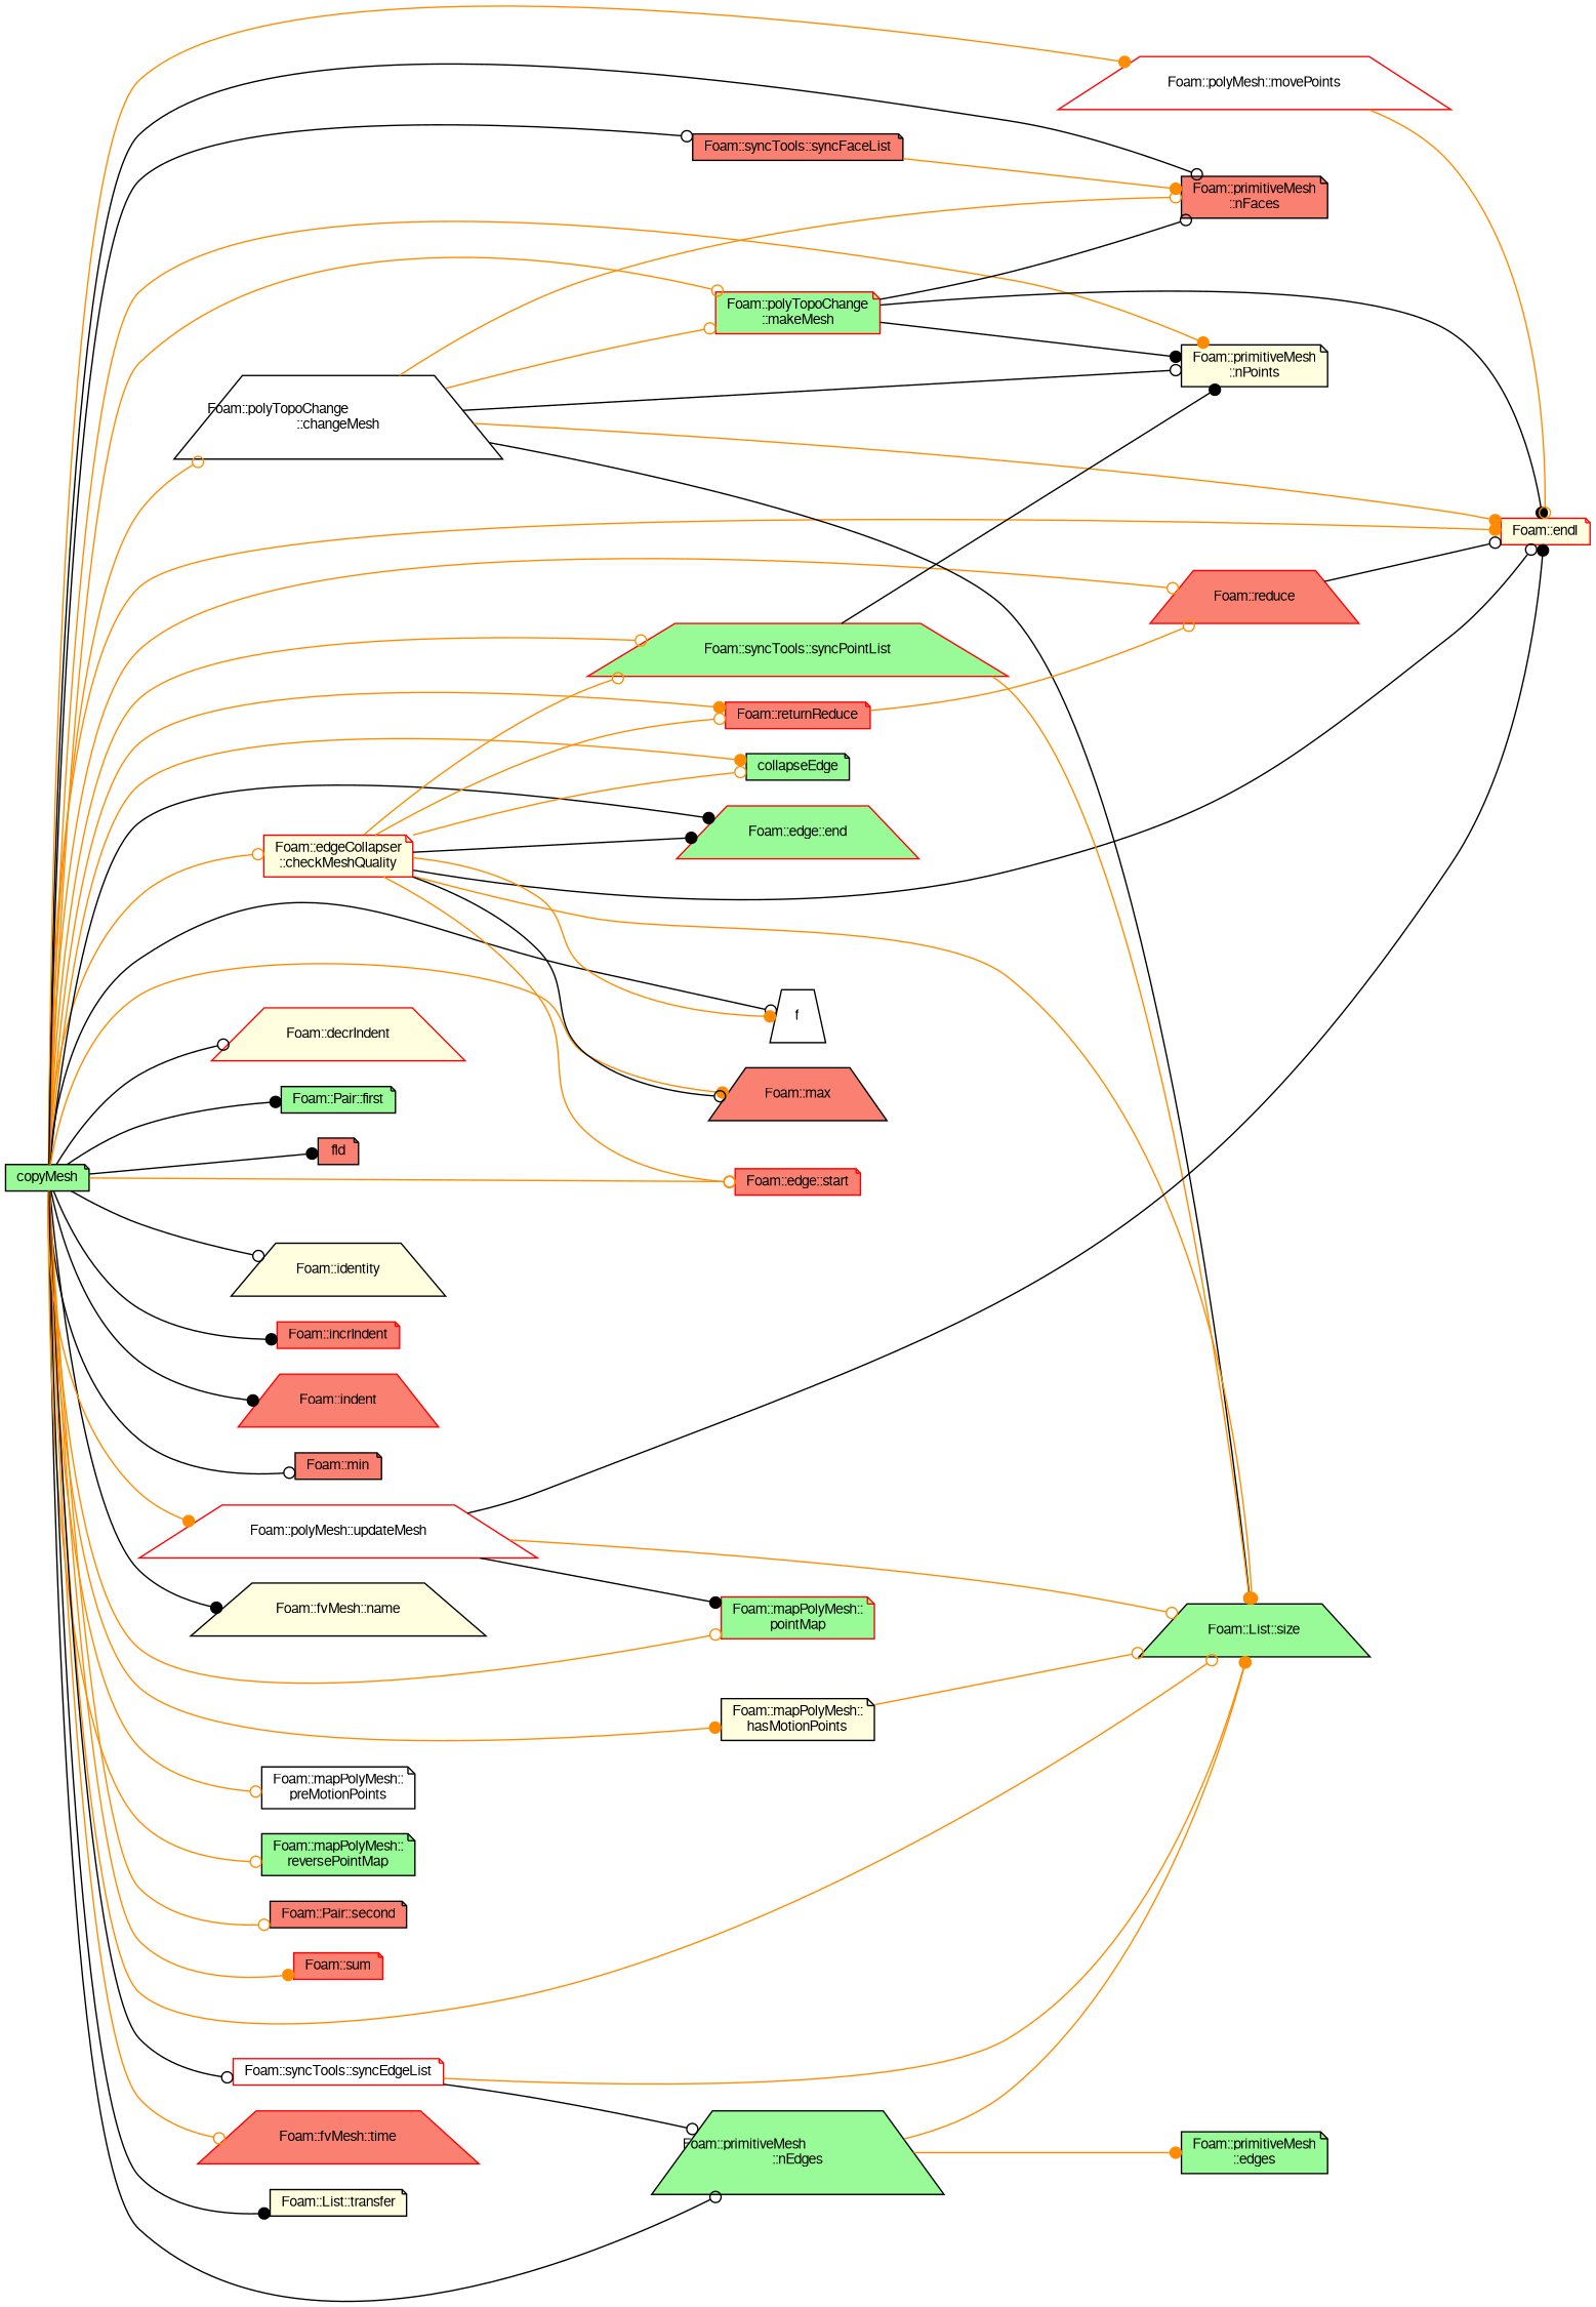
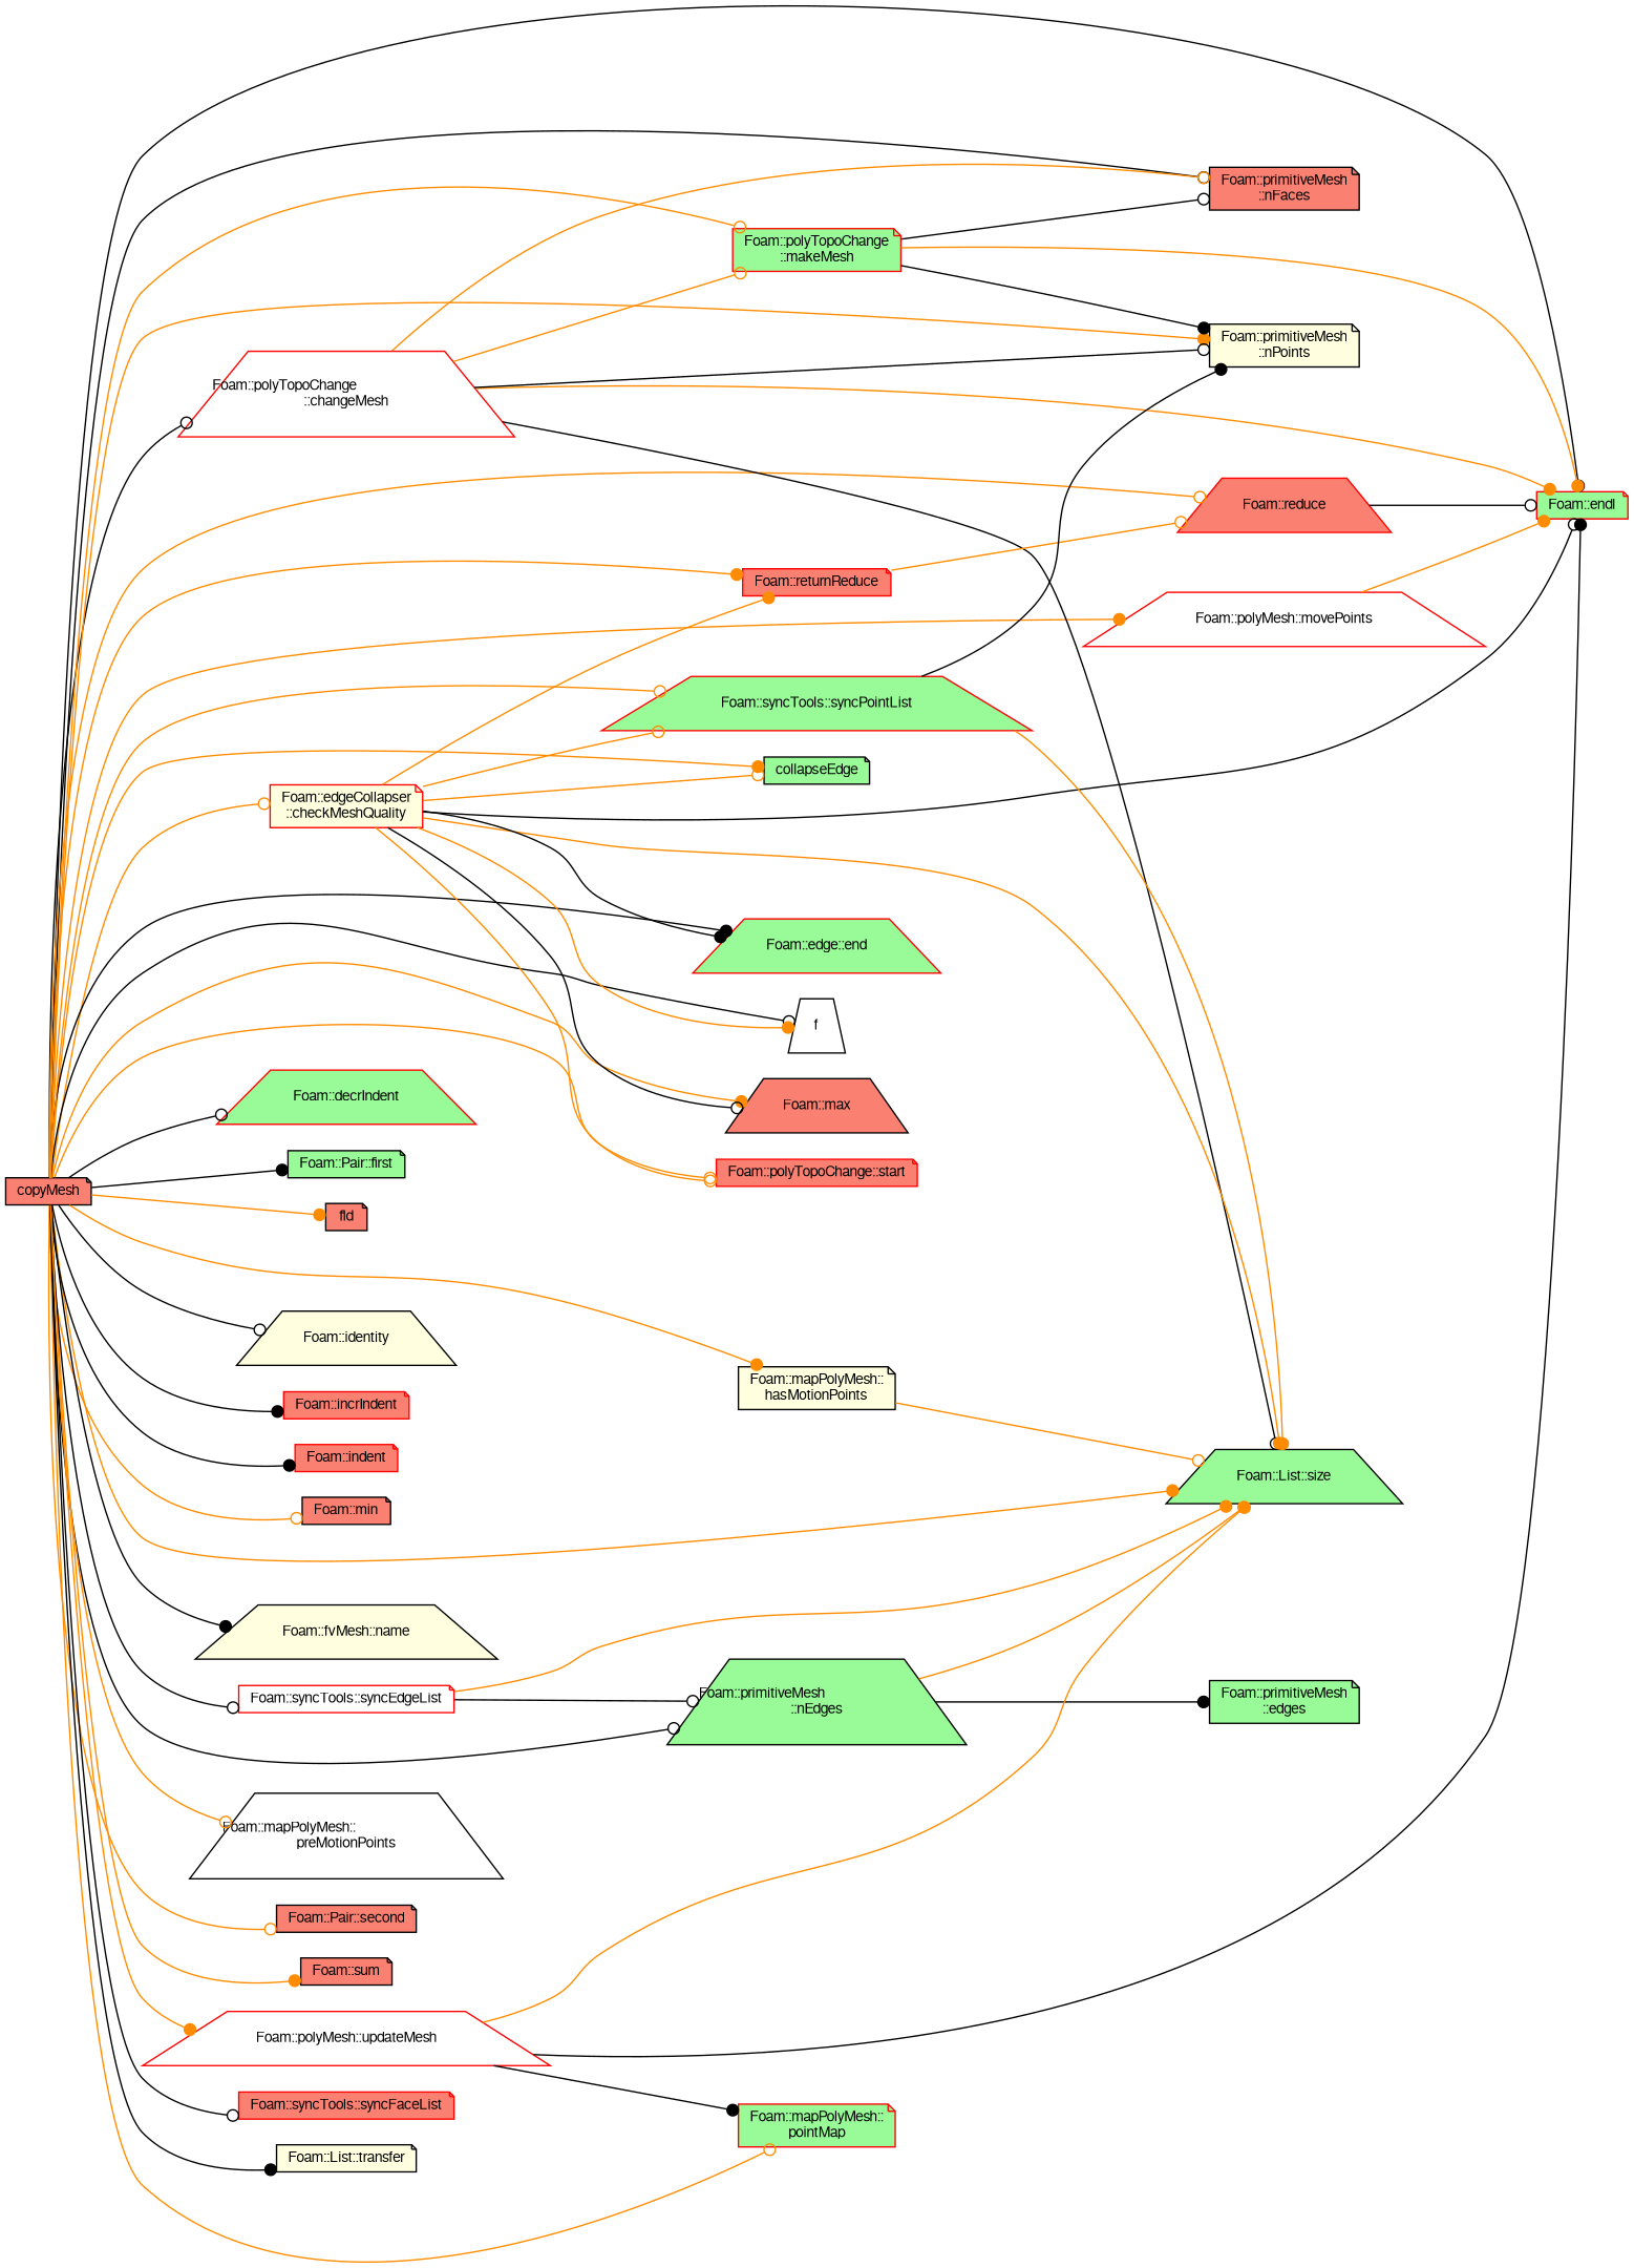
  digraph {
    rankdir=LR
    node [color=black fillcolor=salmon fontname=FreeSans fontsize=10 shape=note style=filled]
    edge [arrowhead=odot color=darkorange fontname=FreeSans fontsize=10 labelfontname=FreeSans labelfontsize=10 style=solid]
-   n1 [fillcolor=palegreen fontcolor=black height=0.2 label=copyMesh width=0.4]
-   n2 [fillcolor=white height=0.2 label="Foam::polyTopoChange\l::changeMesh" shape=trapezium width=0.4]
-   n3 [color=red fillcolor=lightyellow height=0.2 label="Foam::endl" width=0.4]
+   n1 [fontcolor=black height=0.2 label=copyMesh width=0.4]
+   n2 [color=red fillcolor=white height=0.2 label="Foam::polyTopoChange\l::changeMesh" shape=trapezium width=0.4]
+   n3 [color=red fillcolor=palegreen height=0.2 label="Foam::endl" width=0.4]
    n4 [fillcolor=lightyellow height=0.2 label="Foam::primitiveMesh\l::nPoints" width=0.4]
    n5 [height=0.2 label="Foam::primitiveMesh\l::nFaces" width=0.4]
    n6 [fillcolor=palegreen height=0.2 label="Foam::List::size" shape=trapezium width=0.4]
    n7 [color=red fillcolor=palegreen height=0.2 label="Foam::polyTopoChange\l::makeMesh" width=0.4]
    n8 [color=red fillcolor=lightyellow height=0.2 label="Foam::edgeCollapser\l::checkMeshQuality" width=0.4]
    n9 [fillcolor=palegreen height=0.2 label=collapseEdge width=0.4]
    n10 [color=red fillcolor=palegreen height=0.2 label="Foam::edge::end" shape=trapezium width=0.4]
    n11 [fillcolor=white height=0.2 label=f shape=trapezium width=0.4]
    n12 [height=0.2 label="Foam::max" shape=trapezium width=0.4]
    n13 [color=red height=0.2 label="Foam::returnReduce" width=0.4]
    n14 [color=red height=0.2 label="Foam::reduce" shape=trapezium width=0.4]
-   n15 [color=red height=0.2 label="Foam::edge::start" width=0.4]
+   n15 [color=red height=0.2 label="Foam::polyTopoChange::start" width=0.4]
    n16 [color=red fillcolor=palegreen height=0.2 label="Foam::syncTools::syncPointList" shape=trapezium width=0.4]
-   n17 [color=red fillcolor=lightyellow height=0.2 label="Foam::decrIndent" shape=trapezium width=0.4]
+   n17 [color=red fillcolor=palegreen height=0.2 label="Foam::decrIndent" shape=trapezium width=0.4]
    n18 [fillcolor=palegreen height=0.2 label="Foam::Pair::first" width=0.4]
    n19 [height=0.2 label=fld width=0.4]
    n20 [fillcolor=lightyellow height=0.2 label="Foam::mapPolyMesh::\lhasMotionPoints" width=0.4]
    n21 [fillcolor=lightyellow height=0.2 label="Foam::identity" shape=trapezium width=0.4]
    n22 [color=red height=0.2 label="Foam::incrIndent" width=0.4]
-   n23 [color=red height=0.2 label="Foam::indent" shape=trapezium width=0.4]
+   n23 [color=red height=0.2 label="Foam::indent" width=0.4]
    n24 [height=0.2 label="Foam::min" width=0.4]
    n25 [color=red fillcolor=white height=0.2 label="Foam::polyMesh::movePoints" shape=trapezium width=0.4]
    n26 [fillcolor=lightyellow height=0.2 label="Foam::fvMesh::name" shape=trapezium width=0.4]
    n27 [fillcolor=palegreen height=0.2 label="Foam::primitiveMesh\l::nEdges" shape=trapezium width=0.4]
    n28 [color=red fillcolor=palegreen height=0.2 label="Foam::mapPolyMesh::\lpointMap" width=0.4]
-   n29 [fillcolor=white height=0.2 label="Foam::mapPolyMesh::\lpreMotionPoints" width=0.4]
-   n30 [fillcolor=palegreen height=0.2 label="Foam::mapPolyMesh::\lreversePointMap" width=0.4]
+   n29 [fillcolor=white height=0.2 label="Foam::mapPolyMesh::\lpreMotionPoints" shape=trapezium width=0.4]
    n31 [height=0.2 label="Foam::Pair::second" width=0.4]
-   n32 [color=red height=0.2 label="Foam::sum" width=0.4]
+   n32 [height=0.2 label="Foam::sum" width=0.4]
    n33 [color=red fillcolor=white height=0.2 label="Foam::syncTools::syncEdgeList" width=0.4]
-   n34 [height=0.2 label="Foam::syncTools::syncFaceList" width=0.4]
-   n35 [color=red height=0.2 label="Foam::fvMesh::time" shape=trapezium width=0.4]
+   n34 [color=red height=0.2 label="Foam::syncTools::syncFaceList" width=0.4]
    n36 [fillcolor=lightyellow height=0.2 label="Foam::List::transfer" width=0.4]
    n37 [color=red fillcolor=white height=0.2 label="Foam::polyMesh::updateMesh" shape=trapezium width=0.4]
    n38 [fillcolor=palegreen height=0.2 label="Foam::primitiveMesh\l::edges" width=0.4]
-   n1 -> n2
-   n1 -> n3 [arrowhead=dot]
+   n1 -> n2 [color=black]
+   n1 -> n3 [arrowhead=dot color=black]
    n1 -> n4 [arrowhead=dot]
    n1 -> n5 [color=black]
-   n1 -> n6
+   n1 -> n6 [arrowhead=dot]
    n1 -> n7
    n1 -> n8
    n1 -> n9 [arrowhead=dot]
    n1 -> n10 [arrowhead=dot color=black]
    n1 -> n11 [color=black]
    n1 -> n12 [arrowhead=dot]
    n1 -> n13 [arrowhead=dot]
    n1 -> n14
    n1 -> n15
    n1 -> n16
    n1 -> n17 [color=black]
    n1 -> n18 [arrowhead=dot color=black]
-   n1 -> n19 [arrowhead=dot color=black]
+   n1 -> n19 [arrowhead=dot]
    n1 -> n20 [arrowhead=dot]
    n1 -> n21 [color=black]
    n1 -> n22 [arrowhead=dot color=black]
    n1 -> n23 [arrowhead=dot color=black]
-   n1 -> n24 [color=black]
+   n1 -> n24
    n1 -> n25 [arrowhead=dot]
    n1 -> n26 [arrowhead=dot color=black]
    n1 -> n27 [color=black]
    n1 -> n28
    n1 -> n29
-   n1 -> n30
    n1 -> n31
    n1 -> n32 [arrowhead=dot]
    n1 -> n33 [color=black]
    n1 -> n34 [color=black]
-   n1 -> n35
    n1 -> n36 [arrowhead=dot color=black]
    n1 -> n37 [arrowhead=dot]
    n2 -> n3 [arrowhead=dot]
    n2 -> n4 [color=black]
    n2 -> n5
    n2 -> n6 [color=black]
    n2 -> n7
-   n7 -> n3 [arrowhead=dot color=black]
+   n7 -> n3 [arrowhead=dot]
    n7 -> n4 [arrowhead=dot color=black]
    n7 -> n5 [color=black]
    n8 -> n3 [color=black]
    n8 -> n6 [arrowhead=dot]
    n8 -> n9
    n8 -> n10 [arrowhead=dot color=black]
    n8 -> n11 [arrowhead=dot]
    n8 -> n12 [color=black]
-   n8 -> n13
+   n8 -> n13 [arrowhead=dot]
    n8 -> n15
    n8 -> n16
    n13 -> n14
    n14 -> n3 [color=black]
    n16 -> n4 [arrowhead=dot color=black]
    n16 -> n6 [arrowhead=dot]
    n20 -> n6
-   n25 -> n3
+   n25 -> n3 [arrowhead=dot]
    n27 -> n6 [arrowhead=dot]
-   n27 -> n38 [arrowhead=dot]
+   n27 -> n38 [arrowhead=dot color=black]
    n33 -> n6 [arrowhead=dot]
    n33 -> n27 [color=black]
-   n34 -> n5 [arrowhead=dot]
    n37 -> n3 [arrowhead=dot color=black]
    n37 -> n6
    n37 -> n28 [arrowhead=dot color=black]
  }
